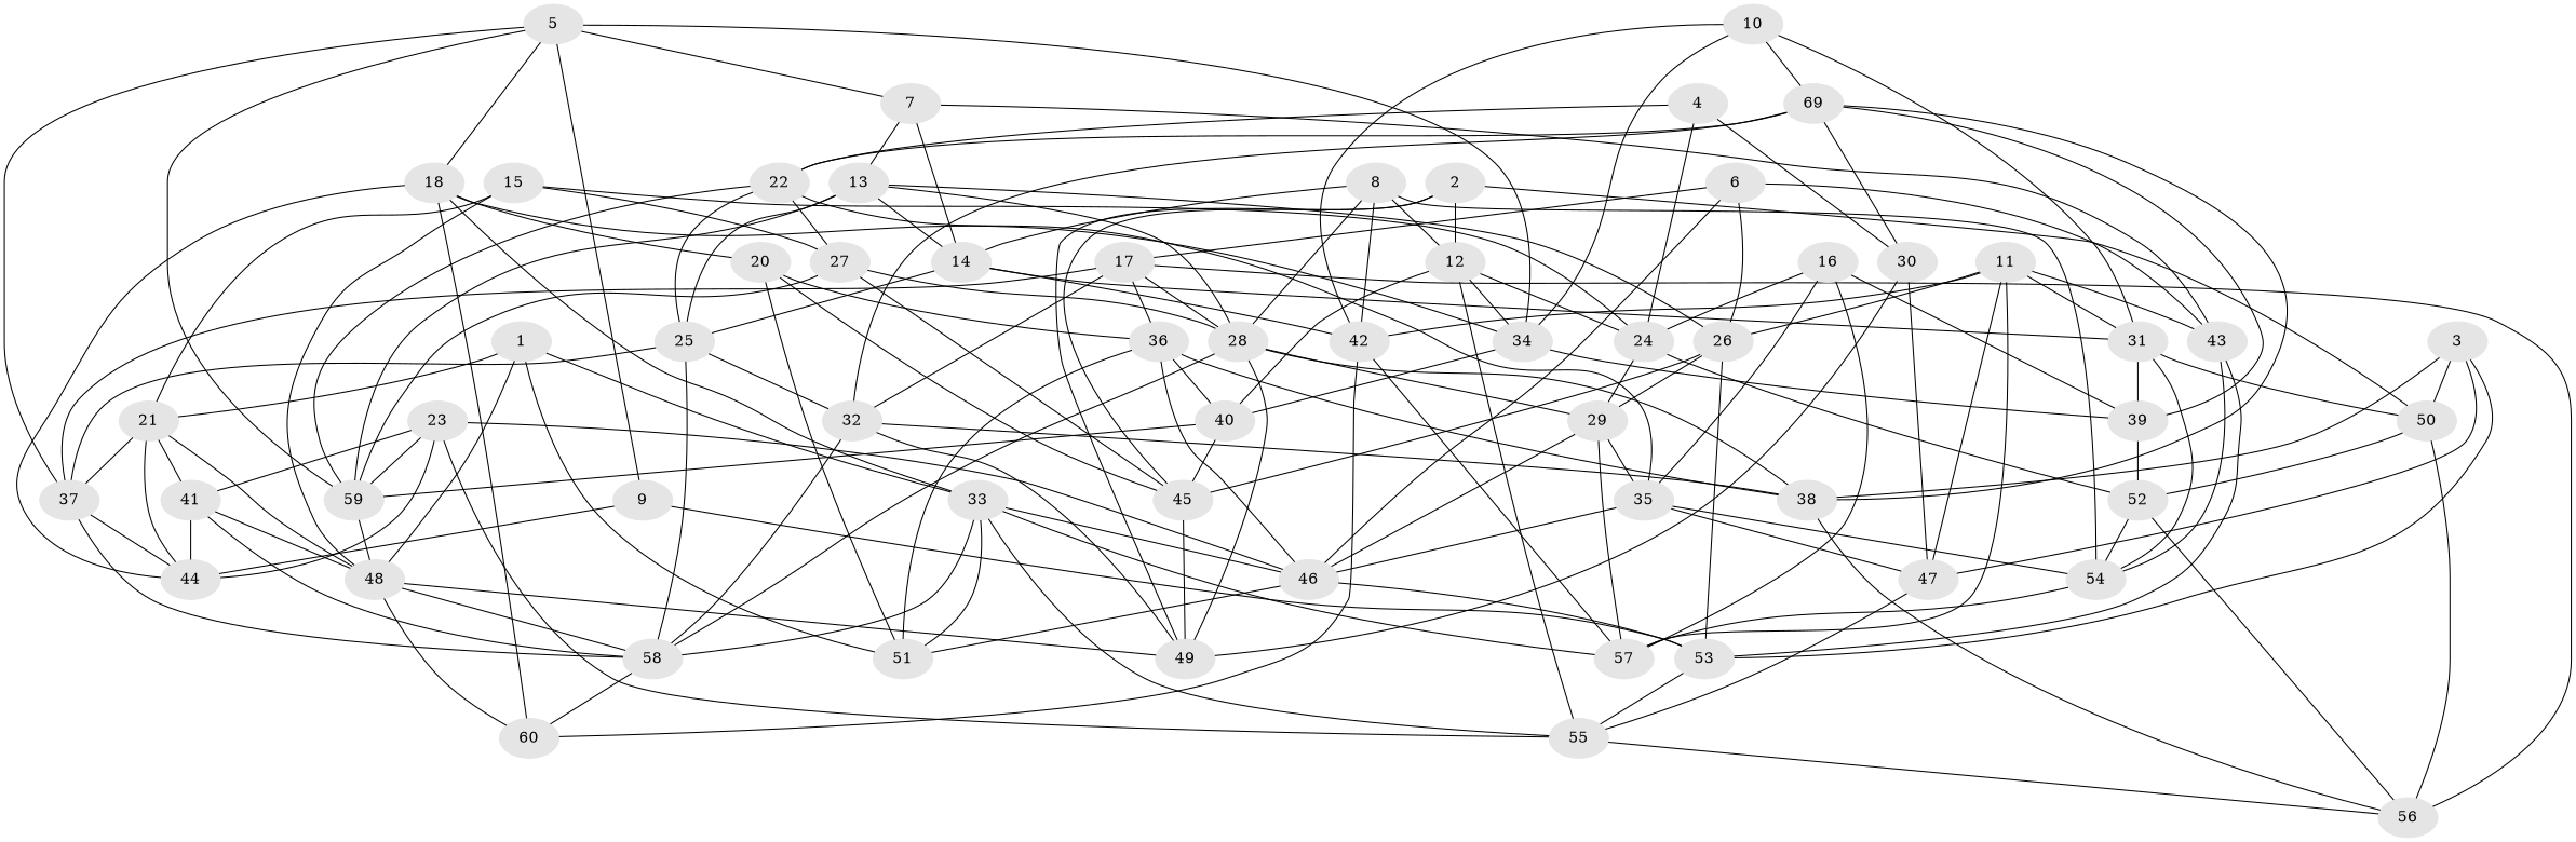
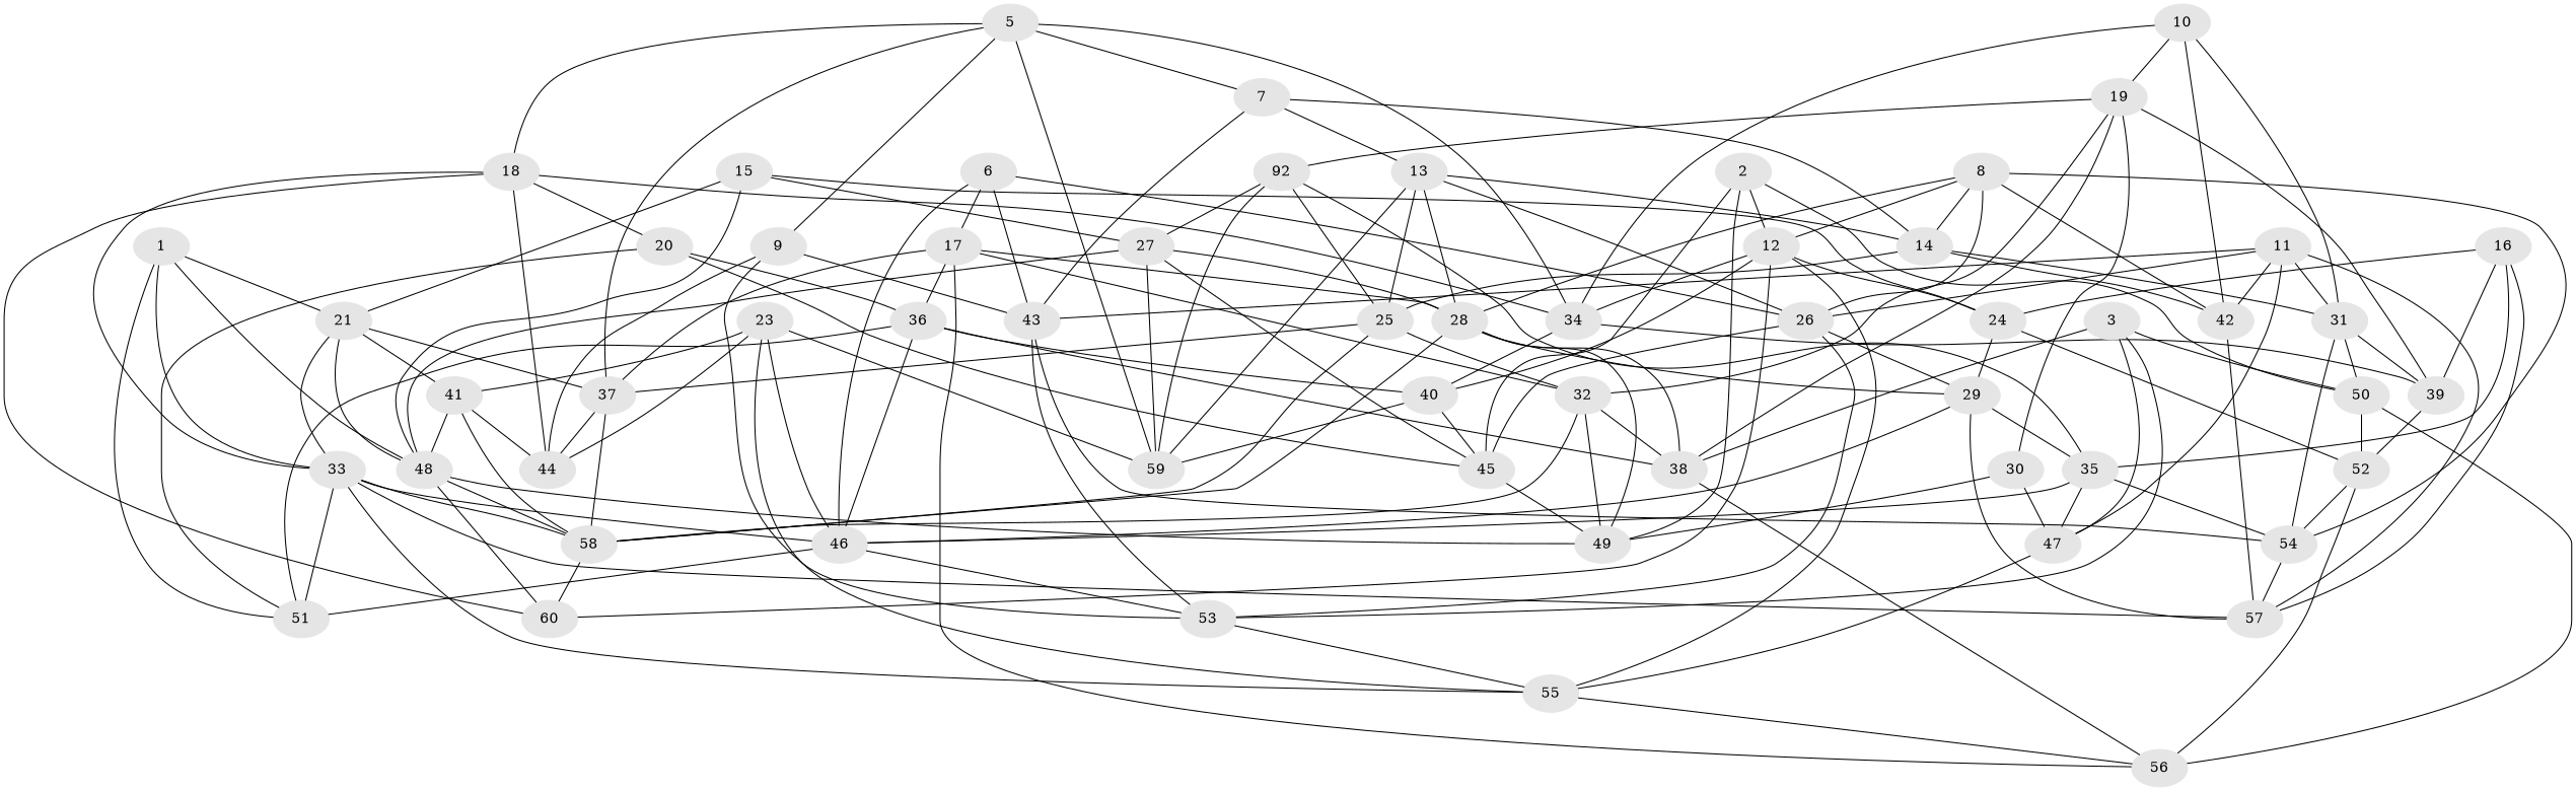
  graph {
    node [color=gray90 style=filled]
    edge [weight=1.0]
    1
    21
    33
    48
    51
    37
    41
    46
    57
    55
    58
    49
    60
    2
    12
    45
    50
    24
    34
    40
    56
    52
    3
    38
    47
    53
-   4
-   22
+   22 [label=92]
    30
    59
    25
    27
    35
    29
    5
    7
    9
    18
    43
    13
    14
    44
    20
    39
    6
    17
    26
    28
    32
    36
    54
    42
    31
    8
    10
-   19 [label=69]
+   19
    11
    15
    16
    23
    1 -- 21
    1 -- 33
    1 -- 48
    1 -- 51
-   21 -- 44
+   21 -- 33
    21 -- 48
    21 -- 37
    21 -- 41
    33 -- 51
    33 -- 46
    33 -- 57
    33 -- 55
    33 -- 58
    48 -- 58
    48 -- 49
    48 -- 60
    37 -- 58
    37 -- 44
    41 -- 48
    41 -- 58
    41 -- 44 [weight=2.0]
    46 -- 51 [weight=2.0]
    46 -- 53
    55 -- 56
    58 -- 60
    2 -- 49
    2 -- 12
    2 -- 45 [weight=2.0]
    2 -- 50 [weight=2.0]
    12 -- 55
    12 -- 24
    12 -- 34
    12 -- 40
    45 -- 49
    50 -- 56
    50 -- 52
    24 -- 52
    24 -- 29
    34 -- 40
    34 -- 39
    40 -- 45
    40 -- 59
    52 -- 56 [weight=2.0]
    52 -- 54
    3 -- 50
    3 -- 38
    3 -- 47
    3 -- 53
    38 -- 56
    47 -- 55
    53 -- 55
-   4 -- 24
-   4 -- 22
-   4 -- 30 [weight=2.0]
    22 -- 59
    22 -- 25
    22 -- 27
    22 -- 35
    30 -- 49
    30 -- 47 [weight=2.0]
    25 -- 37
    25 -- 58
    25 -- 32
-   59 -- 48
+   27 -- 48
    27 -- 45
    27 -- 59
    27 -- 28
    35 -- 46
    35 -- 47
    35 -- 54
    29 -- 46
    29 -- 57
    29 -- 35
    5 -- 37
    5 -- 34
    5 -- 59
    5 -- 7
    5 -- 9
    5 -- 18
    7 -- 43
    7 -- 13
    7 -- 14
    9 -- 53
+   9 -- 43
    9 -- 44
    18 -- 33
    18 -- 60
    18 -- 34
    18 -- 44
    18 -- 20
    43 -- 53
    43 -- 54
    13 -- 59
    13 -- 25
    13 -- 14
    13 -- 26
    13 -- 28
    14 -- 25
    14 -- 42
    14 -- 31
    20 -- 51
    20 -- 45
    20 -- 36
    39 -- 52
    6 -- 46
    6 -- 43
    6 -- 17
    6 -- 26
    17 -- 37
    17 -- 56
    17 -- 28
    17 -- 32
    17 -- 36
    26 -- 45 [weight=2.0]
    26 -- 53
    26 -- 29
    28 -- 58
    28 -- 49
    28 -- 38
    28 -- 29
    32 -- 58
    32 -- 49
    32 -- 38
    36 -- 51
    36 -- 46
    36 -- 40
    36 -- 38
    54 -- 57
    42 -- 57
-   42 -- 60
+   12 -- 60
    31 -- 50
    31 -- 39
    31 -- 54
    8 -- 12
    8 -- 14
+   8 -- 26
    8 -- 28
    8 -- 54
    8 -- 42
    10 -- 34
    10 -- 42
    10 -- 31
    10 -- 19
    19 -- 38
    19 -- 22
    19 -- 30
    19 -- 39
    19 -- 32
    11 -- 57
    11 -- 47
    11 -- 43
    11 -- 26
    11 -- 42
    11 -- 31
    15 -- 21
    15 -- 48
    15 -- 24
    15 -- 27
    16 -- 57
    16 -- 24
    16 -- 35
    16 -- 39 [weight=2.0]
    23 -- 41
    23 -- 46 [weight=2.0]
    23 -- 55
    23 -- 59
    23 -- 44
  }
